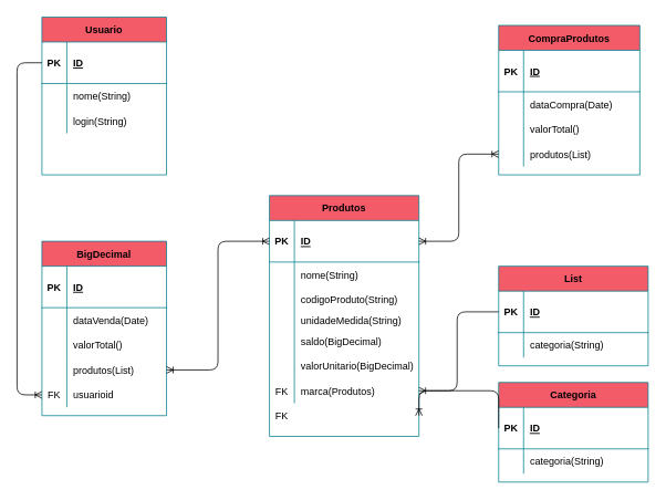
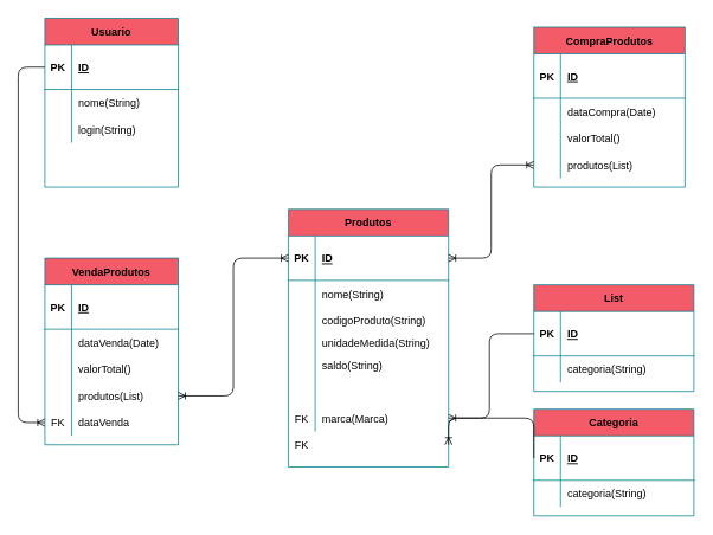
  <mxCell id="0" />
  <mxCell id="1" parent="0" />
  <mxCell id="2" value="Produtos" style="shape=table;startSize=30;container=1;collapsible=1;childLayout=tableLayout;fixedRows=1;rowLines=0;fontStyle=1;align=center;resizeLast=1;fillColor=#F45B69;strokeColor=#028090;" parent="1" vertex="1"><mxGeometry x="324" y="235" width="180" height="290" as="geometry" /></mxCell>
  <mxCell id="3" value="" style="shape=partialRectangle;collapsible=0;dropTarget=0;pointerEvents=0;fillColor=none;top=0;left=0;bottom=1;right=0;points=[[0,0.5],[1,0.5]];portConstraint=eastwest;strokeColor=#028090;" parent="2" vertex="1"><mxGeometry y="30" width="180" height="50" as="geometry" /></mxCell>
  <mxCell id="4" value="PK" style="shape=partialRectangle;connectable=0;fillColor=none;top=0;left=0;bottom=0;right=0;fontStyle=1;overflow=hidden;strokeColor=#028090;" parent="3" vertex="1"><mxGeometry width="30" height="50" as="geometry" /></mxCell>
  <mxCell id="5" value="ID" style="shape=partialRectangle;connectable=0;fillColor=none;top=0;left=0;bottom=0;right=0;align=left;spacingLeft=6;fontStyle=5;overflow=hidden;strokeColor=#028090;" parent="3" vertex="1"><mxGeometry x="30" width="150" height="50" as="geometry" /></mxCell>
  <mxCell id="6" value="" style="shape=partialRectangle;collapsible=0;dropTarget=0;pointerEvents=0;fillColor=none;top=0;left=0;bottom=0;right=0;points=[[0,0.5],[1,0.5]];portConstraint=eastwest;strokeColor=#028090;" parent="2" vertex="1"><mxGeometry y="80" width="180" height="30" as="geometry" /></mxCell>
  <mxCell id="7" value="" style="shape=partialRectangle;connectable=0;fillColor=none;top=0;left=0;bottom=0;right=0;editable=1;overflow=hidden;strokeColor=#028090;" parent="6" vertex="1"><mxGeometry width="30" height="30" as="geometry" /></mxCell>
  <mxCell id="8" value="nome(String)" style="shape=partialRectangle;connectable=0;fillColor=none;top=0;left=0;bottom=0;right=0;align=left;spacingLeft=6;overflow=hidden;strokeColor=#028090;" parent="6" vertex="1"><mxGeometry x="30" width="150" height="30" as="geometry" /></mxCell>
  <mxCell id="9" value="" style="shape=partialRectangle;collapsible=0;dropTarget=0;pointerEvents=0;fillColor=none;top=0;left=0;bottom=0;right=0;points=[[0,0.5],[1,0.5]];portConstraint=eastwest;strokeColor=#028090;" parent="2" vertex="1"><mxGeometry y="110" width="180" height="30" as="geometry" /></mxCell>
  <mxCell id="10" value="" style="shape=partialRectangle;connectable=0;fillColor=none;top=0;left=0;bottom=0;right=0;editable=1;overflow=hidden;strokeColor=#028090;" parent="9" vertex="1"><mxGeometry width="30" height="30" as="geometry" /></mxCell>
  <mxCell id="11" value="codigoProduto(String)" style="shape=partialRectangle;connectable=0;fillColor=none;top=0;left=0;bottom=0;right=0;align=left;spacingLeft=6;overflow=hidden;strokeColor=#028090;" parent="9" vertex="1"><mxGeometry x="30" width="150" height="30" as="geometry" /></mxCell>
  <mxCell id="12" value="" style="shape=partialRectangle;collapsible=0;dropTarget=0;pointerEvents=0;fillColor=none;top=0;left=0;bottom=0;right=0;points=[[0,0.5],[1,0.5]];portConstraint=eastwest;strokeColor=#028090;" parent="2" vertex="1"><mxGeometry y="140" width="180" height="20" as="geometry" /></mxCell>
  <mxCell id="13" value="" style="shape=partialRectangle;connectable=0;fillColor=none;top=0;left=0;bottom=0;right=0;editable=1;overflow=hidden;strokeColor=#028090;" parent="12" vertex="1"><mxGeometry width="30" height="20" as="geometry" /></mxCell>
  <mxCell id="14" value="unidadeMedida(String)" style="shape=partialRectangle;connectable=0;fillColor=none;top=0;left=0;bottom=0;right=0;align=left;spacingLeft=6;overflow=hidden;strokeColor=#028090;" parent="12" vertex="1"><mxGeometry x="30" width="150" height="20" as="geometry" /></mxCell>
  <mxCell id="15" value="" style="shape=partialRectangle;collapsible=0;dropTarget=0;pointerEvents=0;fillColor=none;top=0;left=0;bottom=0;right=0;points=[[0,0.5],[1,0.5]];portConstraint=eastwest;strokeColor=#028090;" vertex="1" parent="2"><mxGeometry y="160" width="180" height="30" as="geometry" /></mxCell>
  <mxCell id="16" value="" style="shape=partialRectangle;connectable=0;fillColor=none;top=0;left=0;bottom=0;right=0;editable=1;overflow=hidden;strokeColor=#028090;" vertex="1" parent="15"><mxGeometry width="30" height="30" as="geometry" /></mxCell>
- <mxCell id="17" value="saldo(BigDecimal)" style="shape=partialRectangle;connectable=0;fillColor=none;top=0;left=0;bottom=0;right=0;align=left;spacingLeft=6;overflow=hidden;strokeColor=#028090;" vertex="1" parent="15"><mxGeometry x="30" width="150" height="30" as="geometry" /></mxCell>
+ <mxCell id="17" value="saldo(String)" style="shape=partialRectangle;connectable=0;fillColor=none;top=0;left=0;bottom=0;right=0;align=left;spacingLeft=6;overflow=hidden;strokeColor=#028090;" vertex="1" parent="15"><mxGeometry x="30" width="150" height="30" as="geometry" /></mxCell>
  <mxCell id="18" value="" style="shape=partialRectangle;collapsible=0;dropTarget=0;pointerEvents=0;fillColor=none;top=0;left=0;bottom=0;right=0;points=[[0,0.5],[1,0.5]];portConstraint=eastwest;strokeColor=#028090;" vertex="1" parent="2"><mxGeometry y="190" width="180" height="30" as="geometry" /></mxCell>
  <mxCell id="19" value="" style="shape=partialRectangle;connectable=0;fillColor=none;top=0;left=0;bottom=0;right=0;editable=1;overflow=hidden;strokeColor=#028090;" vertex="1" parent="18"><mxGeometry width="30" height="30" as="geometry" /></mxCell>
- <mxCell id="20" value="valorUnitario(BigDecimal)" style="shape=partialRectangle;connectable=0;fillColor=none;top=0;left=0;bottom=0;right=0;align=left;spacingLeft=6;overflow=hidden;strokeColor=#028090;" vertex="1" parent="18"><mxGeometry x="30" width="150" height="30" as="geometry" /></mxCell>
  <mxCell id="21" value="" style="shape=partialRectangle;collapsible=0;dropTarget=0;pointerEvents=0;fillColor=none;top=0;left=0;bottom=0;right=0;points=[[0,0.5],[1,0.5]];portConstraint=eastwest;strokeColor=#028090;" vertex="1" parent="2"><mxGeometry y="220" width="180" height="30" as="geometry" /></mxCell>
  <mxCell id="22" value="FK" style="shape=partialRectangle;connectable=0;fillColor=none;top=0;left=0;bottom=0;right=0;editable=1;overflow=hidden;strokeColor=#028090;" vertex="1" parent="21"><mxGeometry width="30" height="30" as="geometry" /></mxCell>
- <mxCell id="23" value="marca(Produtos)" style="shape=partialRectangle;connectable=0;fillColor=none;top=0;left=0;bottom=0;right=0;align=left;spacingLeft=6;overflow=hidden;strokeColor=#028090;" vertex="1" parent="21"><mxGeometry x="30" width="150" height="30" as="geometry" /></mxCell>
+ <mxCell id="23" value="marca(Marca)" style="shape=partialRectangle;connectable=0;fillColor=none;top=0;left=0;bottom=0;right=0;align=left;spacingLeft=6;overflow=hidden;strokeColor=#028090;" vertex="1" parent="21"><mxGeometry x="30" width="150" height="30" as="geometry" /></mxCell>
  <mxCell id="24" value="" style="shape=partialRectangle;collapsible=0;dropTarget=0;pointerEvents=0;fillColor=none;top=0;left=0;bottom=0;right=0;points=[[0,0.5],[1,0.5]];portConstraint=eastwest;strokeColor=#028090;" vertex="1" parent="2"><mxGeometry y="250" width="180" height="30" as="geometry" /></mxCell>
  <mxCell id="25" value="FK" style="shape=partialRectangle;connectable=0;fillColor=none;top=0;left=0;bottom=0;right=0;editable=1;overflow=hidden;strokeColor=#028090;" vertex="1" parent="24"><mxGeometry width="30" height="30" as="geometry" /></mxCell>
  <mxCell id="26" value="Categoria" style="shape=table;startSize=30;container=1;collapsible=1;childLayout=tableLayout;fixedRows=1;rowLines=0;fontStyle=1;align=center;resizeLast=1;fillColor=#F45B69;strokeColor=#028090;" vertex="1" parent="1"><mxGeometry x="600" y="460" width="180" height="120" as="geometry" /></mxCell>
  <mxCell id="27" value="" style="shape=partialRectangle;collapsible=0;dropTarget=0;pointerEvents=0;fillColor=none;top=0;left=0;bottom=1;right=0;points=[[0,0.5],[1,0.5]];portConstraint=eastwest;strokeColor=#028090;fontColor=#E4FDE1;" vertex="1" parent="26"><mxGeometry y="30" width="180" height="50" as="geometry" /></mxCell>
  <mxCell id="28" value="PK" style="shape=partialRectangle;connectable=0;fillColor=none;top=0;left=0;bottom=0;right=0;fontStyle=1;overflow=hidden;strokeColor=#028090;" vertex="1" parent="27"><mxGeometry width="30" height="50" as="geometry" /></mxCell>
  <mxCell id="29" value="ID" style="shape=partialRectangle;connectable=0;fillColor=none;top=0;left=0;bottom=0;right=0;align=left;spacingLeft=6;fontStyle=5;overflow=hidden;strokeColor=#028090;" vertex="1" parent="27"><mxGeometry x="30" width="150" height="50" as="geometry" /></mxCell>
  <mxCell id="30" value="" style="shape=partialRectangle;collapsible=0;dropTarget=0;pointerEvents=0;fillColor=none;top=0;left=0;bottom=0;right=0;points=[[0,0.5],[1,0.5]];portConstraint=eastwest;strokeColor=#028090;fontColor=#E4FDE1;" vertex="1" parent="26"><mxGeometry y="80" width="180" height="30" as="geometry" /></mxCell>
  <mxCell id="31" value="" style="shape=partialRectangle;connectable=0;fillColor=none;top=0;left=0;bottom=0;right=0;editable=1;overflow=hidden;strokeColor=#028090;" vertex="1" parent="30"><mxGeometry width="30" height="30" as="geometry" /></mxCell>
  <mxCell id="32" value="categoria(String)" style="shape=partialRectangle;connectable=0;fillColor=none;top=0;left=0;bottom=0;right=0;align=left;spacingLeft=6;overflow=hidden;strokeColor=#028090;" vertex="1" parent="30"><mxGeometry x="30" width="150" height="30" as="geometry" /></mxCell>
  <mxCell id="33" value="CompraProdutos" style="shape=table;startSize=30;container=1;collapsible=1;childLayout=tableLayout;fixedRows=1;rowLines=0;fontStyle=1;align=center;resizeLast=1;fillColor=#F45B69;strokeColor=#028090;" vertex="1" parent="1"><mxGeometry x="600" y="30" width="170" height="180" as="geometry" /></mxCell>
  <mxCell id="34" value="" style="shape=partialRectangle;collapsible=0;dropTarget=0;pointerEvents=0;fillColor=none;top=0;left=0;bottom=1;right=0;points=[[0,0.5],[1,0.5]];portConstraint=eastwest;strokeColor=#028090;" vertex="1" parent="33"><mxGeometry y="30" width="170" height="50" as="geometry" /></mxCell>
  <mxCell id="35" value="PK" style="shape=partialRectangle;connectable=0;fillColor=none;top=0;left=0;bottom=0;right=0;fontStyle=1;overflow=hidden;strokeColor=#028090;" vertex="1" parent="34"><mxGeometry width="30.0" height="50" as="geometry" /></mxCell>
  <mxCell id="36" value="ID" style="shape=partialRectangle;connectable=0;fillColor=none;top=0;left=0;bottom=0;right=0;align=left;spacingLeft=6;fontStyle=5;overflow=hidden;strokeColor=#028090;" vertex="1" parent="34"><mxGeometry x="30.0" width="140" height="50" as="geometry" /></mxCell>
  <mxCell id="37" value="" style="shape=partialRectangle;collapsible=0;dropTarget=0;pointerEvents=0;fillColor=none;top=0;left=0;bottom=0;right=0;points=[[0,0.5],[1,0.5]];portConstraint=eastwest;strokeColor=#028090;" vertex="1" parent="33"><mxGeometry y="80" width="170" height="30" as="geometry" /></mxCell>
  <mxCell id="38" value="" style="shape=partialRectangle;connectable=0;fillColor=none;top=0;left=0;bottom=0;right=0;editable=1;overflow=hidden;strokeColor=#028090;" vertex="1" parent="37"><mxGeometry width="30.0" height="30" as="geometry" /></mxCell>
  <mxCell id="39" value="dataCompra(Date)" style="shape=partialRectangle;connectable=0;fillColor=none;top=0;left=0;bottom=0;right=0;align=left;spacingLeft=6;overflow=hidden;strokeColor=#028090;" vertex="1" parent="37"><mxGeometry x="30.0" width="140" height="30" as="geometry" /></mxCell>
  <mxCell id="40" value="" style="shape=partialRectangle;collapsible=0;dropTarget=0;pointerEvents=0;fillColor=none;top=0;left=0;bottom=0;right=0;points=[[0,0.5],[1,0.5]];portConstraint=eastwest;strokeColor=#028090;" vertex="1" parent="33"><mxGeometry y="110" width="170" height="30" as="geometry" /></mxCell>
  <mxCell id="41" value="" style="shape=partialRectangle;connectable=0;fillColor=none;top=0;left=0;bottom=0;right=0;editable=1;overflow=hidden;strokeColor=#028090;" vertex="1" parent="40"><mxGeometry width="30.0" height="30" as="geometry" /></mxCell>
  <mxCell id="42" value="valorTotal()" style="shape=partialRectangle;connectable=0;fillColor=none;top=0;left=0;bottom=0;right=0;align=left;spacingLeft=6;overflow=hidden;strokeColor=#028090;" vertex="1" parent="40"><mxGeometry x="30.0" width="140" height="30" as="geometry" /></mxCell>
  <mxCell id="43" value="" style="shape=partialRectangle;collapsible=0;dropTarget=0;pointerEvents=0;fillColor=none;top=0;left=0;bottom=0;right=0;points=[[0,0.5],[1,0.5]];portConstraint=eastwest;strokeColor=#028090;" vertex="1" parent="33"><mxGeometry y="140" width="170" height="30" as="geometry" /></mxCell>
  <mxCell id="44" value="" style="shape=partialRectangle;connectable=0;fillColor=none;top=0;left=0;bottom=0;right=0;editable=1;overflow=hidden;strokeColor=#028090;" vertex="1" parent="43"><mxGeometry width="30.0" height="30" as="geometry" /></mxCell>
  <mxCell id="45" value="produtos(List)" style="shape=partialRectangle;connectable=0;fillColor=none;top=0;left=0;bottom=0;right=0;align=left;spacingLeft=6;overflow=hidden;strokeColor=#028090;" vertex="1" parent="43"><mxGeometry x="30.0" width="140" height="30" as="geometry" /></mxCell>
- <mxCell id="46" value="BigDecimal" style="shape=table;startSize=30;container=1;collapsible=1;childLayout=tableLayout;fixedRows=1;rowLines=0;fontStyle=1;align=center;resizeLast=1;fillColor=#F45B69;strokeColor=#028090;" vertex="1" parent="1"><mxGeometry x="50" y="290" width="150" height="210" as="geometry" /></mxCell>
+ <mxCell id="46" value="VendaProdutos" style="shape=table;startSize=30;container=1;collapsible=1;childLayout=tableLayout;fixedRows=1;rowLines=0;fontStyle=1;align=center;resizeLast=1;fillColor=#F45B69;strokeColor=#028090;" vertex="1" parent="1"><mxGeometry x="50" y="290" width="150" height="210" as="geometry" /></mxCell>
  <mxCell id="47" value="" style="shape=partialRectangle;collapsible=0;dropTarget=0;pointerEvents=0;fillColor=none;top=0;left=0;bottom=1;right=0;points=[[0,0.5],[1,0.5]];portConstraint=eastwest;strokeColor=#028090;" vertex="1" parent="46"><mxGeometry y="30" width="150" height="50" as="geometry" /></mxCell>
  <mxCell id="48" value="PK" style="shape=partialRectangle;connectable=0;fillColor=none;top=0;left=0;bottom=0;right=0;fontStyle=1;overflow=hidden;strokeColor=#028090;" vertex="1" parent="47"><mxGeometry width="30" height="50" as="geometry" /></mxCell>
  <mxCell id="49" value="ID" style="shape=partialRectangle;connectable=0;fillColor=none;top=0;left=0;bottom=0;right=0;align=left;spacingLeft=6;fontStyle=5;overflow=hidden;strokeColor=#028090;" vertex="1" parent="47"><mxGeometry x="30" width="120" height="50" as="geometry" /></mxCell>
  <mxCell id="50" value="" style="shape=partialRectangle;collapsible=0;dropTarget=0;pointerEvents=0;fillColor=none;top=0;left=0;bottom=0;right=0;points=[[0,0.5],[1,0.5]];portConstraint=eastwest;strokeColor=#028090;" vertex="1" parent="46"><mxGeometry y="80" width="150" height="30" as="geometry" /></mxCell>
  <mxCell id="51" value="" style="shape=partialRectangle;connectable=0;fillColor=none;top=0;left=0;bottom=0;right=0;editable=1;overflow=hidden;strokeColor=#028090;" vertex="1" parent="50"><mxGeometry width="30" height="30" as="geometry" /></mxCell>
  <mxCell id="52" value="dataVenda(Date)" style="shape=partialRectangle;connectable=0;fillColor=none;top=0;left=0;bottom=0;right=0;align=left;spacingLeft=6;overflow=hidden;strokeColor=#028090;" vertex="1" parent="50"><mxGeometry x="30" width="120" height="30" as="geometry" /></mxCell>
  <mxCell id="53" value="" style="shape=partialRectangle;collapsible=0;dropTarget=0;pointerEvents=0;fillColor=none;top=0;left=0;bottom=0;right=0;points=[[0,0.5],[1,0.5]];portConstraint=eastwest;strokeColor=#028090;" vertex="1" parent="46"><mxGeometry y="110" width="150" height="30" as="geometry" /></mxCell>
  <mxCell id="54" value="" style="shape=partialRectangle;connectable=0;fillColor=none;top=0;left=0;bottom=0;right=0;editable=1;overflow=hidden;strokeColor=#028090;" vertex="1" parent="53"><mxGeometry width="30" height="30" as="geometry" /></mxCell>
  <mxCell id="55" value="valorTotal()" style="shape=partialRectangle;connectable=0;fillColor=none;top=0;left=0;bottom=0;right=0;align=left;spacingLeft=6;overflow=hidden;strokeColor=#028090;" vertex="1" parent="53"><mxGeometry x="30" width="120" height="30" as="geometry" /></mxCell>
  <mxCell id="56" value="" style="shape=partialRectangle;collapsible=0;dropTarget=0;pointerEvents=0;fillColor=none;top=0;left=0;bottom=0;right=0;points=[[0,0.5],[1,0.5]];portConstraint=eastwest;strokeColor=#028090;" vertex="1" parent="46"><mxGeometry y="140" width="150" height="30" as="geometry" /></mxCell>
  <mxCell id="57" value="" style="shape=partialRectangle;connectable=0;fillColor=none;top=0;left=0;bottom=0;right=0;editable=1;overflow=hidden;strokeColor=#028090;" vertex="1" parent="56"><mxGeometry width="30" height="30" as="geometry" /></mxCell>
  <mxCell id="58" value="produtos(List)" style="shape=partialRectangle;connectable=0;fillColor=none;top=0;left=0;bottom=0;right=0;align=left;spacingLeft=6;overflow=hidden;strokeColor=#028090;" vertex="1" parent="56"><mxGeometry x="30" width="120" height="30" as="geometry" /></mxCell>
  <mxCell id="59" value="" style="shape=partialRectangle;collapsible=0;dropTarget=0;pointerEvents=0;fillColor=none;top=0;left=0;bottom=0;right=0;points=[[0,0.5],[1,0.5]];portConstraint=eastwest;strokeColor=#028090;" vertex="1" parent="46"><mxGeometry y="170" width="150" height="30" as="geometry" /></mxCell>
  <mxCell id="60" value="FK" style="shape=partialRectangle;connectable=0;fillColor=none;top=0;left=0;bottom=0;right=0;editable=1;overflow=hidden;strokeColor=#028090;" vertex="1" parent="59"><mxGeometry width="30" height="30" as="geometry" /></mxCell>
- <mxCell id="61" value="usuarioid" style="shape=partialRectangle;connectable=0;fillColor=none;top=0;left=0;bottom=0;right=0;align=left;spacingLeft=6;overflow=hidden;strokeColor=#028090;" vertex="1" parent="59"><mxGeometry x="30" width="120" height="30" as="geometry" /></mxCell>
+ <mxCell id="61" value="dataVenda" style="shape=partialRectangle;connectable=0;fillColor=none;top=0;left=0;bottom=0;right=0;align=left;spacingLeft=6;overflow=hidden;strokeColor=#028090;" vertex="1" parent="59"><mxGeometry x="30" width="120" height="30" as="geometry" /></mxCell>
  <mxCell id="62" value="" style="edgeStyle=elbowEdgeStyle;fontSize=12;html=1;endArrow=ERoneToMany;startArrow=ERoneToMany;exitX=1;exitY=0.5;exitDx=0;exitDy=0;entryX=0;entryY=0.5;entryDx=0;entryDy=0;" edge="1" parent="1" source="56" target="3"><mxGeometry width="100" height="100" relative="1" as="geometry"><mxPoint x="210" y="320" as="sourcePoint" /><mxPoint x="310" y="220" as="targetPoint" /></mxGeometry></mxCell>
  <mxCell id="63" value="" style="edgeStyle=elbowEdgeStyle;fontSize=12;html=1;endArrow=ERoneToMany;startArrow=ERoneToMany;entryX=1;entryY=0.5;entryDx=0;entryDy=0;exitX=0;exitY=0.5;exitDx=0;exitDy=0;" edge="1" parent="1" source="43" target="3"><mxGeometry width="100" height="100" relative="1" as="geometry"><mxPoint x="600" y="155" as="sourcePoint" /><mxPoint x="370" y="-10" as="targetPoint" /></mxGeometry></mxCell>
  <mxCell id="64" value="Usuario" style="shape=table;startSize=30;container=1;collapsible=1;childLayout=tableLayout;fixedRows=1;rowLines=0;fontStyle=1;align=center;resizeLast=1;fillColor=#F45B69;strokeColor=#028090;" vertex="1" parent="1"><mxGeometry x="50" y="20" width="150" height="190" as="geometry" /></mxCell>
  <mxCell id="65" value="" style="shape=partialRectangle;collapsible=0;dropTarget=0;pointerEvents=0;fillColor=none;top=0;left=0;bottom=1;right=0;points=[[0,0.5],[1,0.5]];portConstraint=eastwest;strokeColor=#028090;" vertex="1" parent="64"><mxGeometry y="30" width="150" height="50" as="geometry" /></mxCell>
  <mxCell id="66" value="PK" style="shape=partialRectangle;connectable=0;fillColor=none;top=0;left=0;bottom=0;right=0;fontStyle=1;overflow=hidden;strokeColor=#028090;" vertex="1" parent="65"><mxGeometry width="30" height="50" as="geometry" /></mxCell>
  <mxCell id="67" value="ID" style="shape=partialRectangle;connectable=0;fillColor=none;top=0;left=0;bottom=0;right=0;align=left;spacingLeft=6;fontStyle=5;overflow=hidden;strokeColor=#028090;" vertex="1" parent="65"><mxGeometry x="30" width="120" height="50" as="geometry" /></mxCell>
  <mxCell id="68" value="" style="shape=partialRectangle;collapsible=0;dropTarget=0;pointerEvents=0;fillColor=none;top=0;left=0;bottom=0;right=0;points=[[0,0.5],[1,0.5]];portConstraint=eastwest;strokeColor=#028090;" vertex="1" parent="64"><mxGeometry y="80" width="150" height="30" as="geometry" /></mxCell>
  <mxCell id="69" value="" style="shape=partialRectangle;connectable=0;fillColor=none;top=0;left=0;bottom=0;right=0;editable=1;overflow=hidden;strokeColor=#028090;" vertex="1" parent="68"><mxGeometry width="30" height="30" as="geometry" /></mxCell>
  <mxCell id="70" value="nome(String)" style="shape=partialRectangle;connectable=0;fillColor=none;top=0;left=0;bottom=0;right=0;align=left;spacingLeft=6;overflow=hidden;strokeColor=#028090;" vertex="1" parent="68"><mxGeometry x="30" width="120" height="30" as="geometry" /></mxCell>
  <mxCell id="71" value="" style="shape=partialRectangle;collapsible=0;dropTarget=0;pointerEvents=0;fillColor=none;top=0;left=0;bottom=0;right=0;points=[[0,0.5],[1,0.5]];portConstraint=eastwest;strokeColor=#028090;" vertex="1" parent="64"><mxGeometry y="110" width="150" height="30" as="geometry" /></mxCell>
  <mxCell id="72" value="" style="shape=partialRectangle;connectable=0;fillColor=none;top=0;left=0;bottom=0;right=0;editable=1;overflow=hidden;strokeColor=#028090;" vertex="1" parent="71"><mxGeometry width="30" height="30" as="geometry" /></mxCell>
  <mxCell id="73" value="login(String)" style="shape=partialRectangle;connectable=0;fillColor=none;top=0;left=0;bottom=0;right=0;align=left;spacingLeft=6;overflow=hidden;strokeColor=#028090;" vertex="1" parent="71"><mxGeometry x="30" width="120" height="30" as="geometry" /></mxCell>
  <mxCell id="74" value="" style="shape=partialRectangle;collapsible=0;dropTarget=0;pointerEvents=0;fillColor=none;top=0;left=0;bottom=0;right=0;points=[[0,0.5],[1,0.5]];portConstraint=eastwest;strokeColor=#028090;" vertex="1" parent="64"><mxGeometry y="140" width="150" height="20" as="geometry" /></mxCell>
  <mxCell id="75" value="" style="shape=partialRectangle;connectable=0;fillColor=none;top=0;left=0;bottom=0;right=0;editable=1;overflow=hidden;strokeColor=#028090;" vertex="1" parent="74"><mxGeometry width="30" height="20" as="geometry" /></mxCell>
  <mxCell id="76" value="" style="shape=partialRectangle;collapsible=0;dropTarget=0;pointerEvents=0;fillColor=none;top=0;left=0;bottom=0;right=0;points=[[0,0.5],[1,0.5]];portConstraint=eastwest;strokeColor=#028090;" vertex="1" parent="64"><mxGeometry y="160" width="150" height="30" as="geometry" /></mxCell>
  <mxCell id="77" value="" style="shape=partialRectangle;connectable=0;fillColor=none;top=0;left=0;bottom=0;right=0;editable=1;overflow=hidden;strokeColor=#028090;" vertex="1" parent="76"><mxGeometry width="30" height="30" as="geometry" /></mxCell>
  <mxCell id="78" value="List" style="shape=table;startSize=30;container=1;collapsible=1;childLayout=tableLayout;fixedRows=1;rowLines=0;fontStyle=1;align=center;resizeLast=1;fillColor=#F45B69;strokeColor=#028090;" vertex="1" parent="1"><mxGeometry x="600" y="320" width="180" height="120" as="geometry" /></mxCell>
  <mxCell id="79" value="" style="shape=partialRectangle;collapsible=0;dropTarget=0;pointerEvents=0;fillColor=none;top=0;left=0;bottom=1;right=0;points=[[0,0.5],[1,0.5]];portConstraint=eastwest;strokeColor=#028090;fontColor=#E4FDE1;" vertex="1" parent="78"><mxGeometry y="30" width="180" height="50" as="geometry" /></mxCell>
  <mxCell id="80" value="PK" style="shape=partialRectangle;connectable=0;fillColor=none;top=0;left=0;bottom=0;right=0;fontStyle=1;overflow=hidden;strokeColor=#028090;" vertex="1" parent="79"><mxGeometry width="30" height="50" as="geometry" /></mxCell>
  <mxCell id="81" value="ID" style="shape=partialRectangle;connectable=0;fillColor=none;top=0;left=0;bottom=0;right=0;align=left;spacingLeft=6;fontStyle=5;overflow=hidden;strokeColor=#028090;" vertex="1" parent="79"><mxGeometry x="30" width="150" height="50" as="geometry" /></mxCell>
  <mxCell id="82" value="" style="shape=partialRectangle;collapsible=0;dropTarget=0;pointerEvents=0;fillColor=none;top=0;left=0;bottom=0;right=0;points=[[0,0.5],[1,0.5]];portConstraint=eastwest;strokeColor=#028090;fontColor=#E4FDE1;" vertex="1" parent="78"><mxGeometry y="80" width="180" height="30" as="geometry" /></mxCell>
  <mxCell id="83" value="" style="shape=partialRectangle;connectable=0;fillColor=none;top=0;left=0;bottom=0;right=0;editable=1;overflow=hidden;strokeColor=#028090;" vertex="1" parent="82"><mxGeometry width="30" height="30" as="geometry" /></mxCell>
  <mxCell id="84" value="categoria(String)" style="shape=partialRectangle;connectable=0;fillColor=none;top=0;left=0;bottom=0;right=0;align=left;spacingLeft=6;overflow=hidden;strokeColor=#028090;" vertex="1" parent="82"><mxGeometry x="30" width="150" height="30" as="geometry" /></mxCell>
  <mxCell id="85" value="" style="edgeStyle=elbowEdgeStyle;fontSize=12;html=1;endArrow=ERoneToMany;entryX=0;entryY=0.5;entryDx=0;entryDy=0;exitX=0;exitY=0.5;exitDx=0;exitDy=0;" edge="1" parent="1" source="65" target="59"><mxGeometry width="100" height="100" relative="1" as="geometry"><mxPoint x="160" y="630" as="sourcePoint" /><mxPoint x="260" y="530" as="targetPoint" /><Array as="points"><mxPoint x="20" y="280" /></Array></mxGeometry></mxCell>
  <mxCell id="86" value="" style="edgeStyle=elbowEdgeStyle;fontSize=12;html=1;endArrow=ERoneToMany;entryX=1;entryY=0.5;entryDx=0;entryDy=0;exitX=0;exitY=0.5;exitDx=0;exitDy=0;" edge="1" parent="1" source="79" target="21"><mxGeometry width="100" height="100" relative="1" as="geometry"><mxPoint x="580" y="370" as="sourcePoint" /><mxPoint x="590" y="770" as="targetPoint" /><Array as="points"><mxPoint x="550" y="390" /></Array></mxGeometry></mxCell>
  <mxCell id="87" value="" style="edgeStyle=elbowEdgeStyle;fontSize=12;html=1;endArrow=ERoneToMany;exitX=0;exitY=0.5;exitDx=0;exitDy=0;entryX=1;entryY=0.5;entryDx=0;entryDy=0;" edge="1" parent="1" source="27" target="24"><mxGeometry width="100" height="100" relative="1" as="geometry"><mxPoint x="586" y="540" as="sourcePoint" /><mxPoint x="510" y="420" as="targetPoint" /><Array as="points"><mxPoint x="540" y="470" /></Array></mxGeometry></mxCell>
